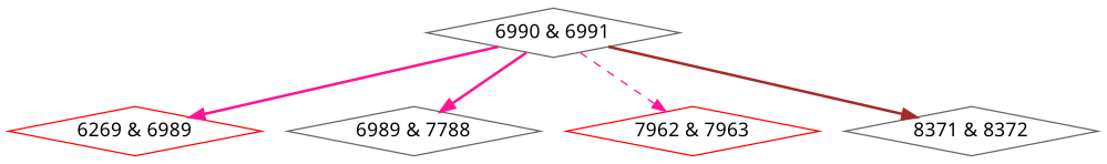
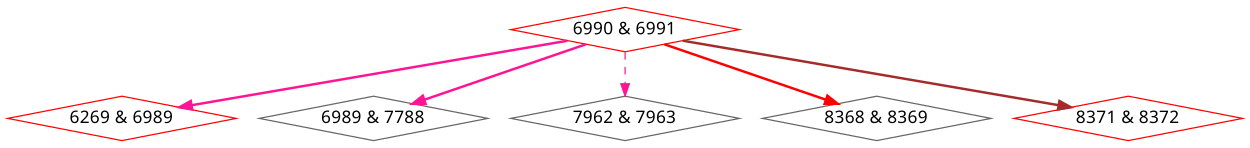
  digraph {
    fontname="Noto Sans"
    node [color=red fontname="Noto Sans" shape=diamond]
    edge [color=deeppink fontname="Noto Sans" style=bold]
    n1 [label="6269 & 6989"]
    n2 [color=gray40 label="6989 & 7788"]
-   n3 [color=gray40 label="6990 & 6991"]
-   n4 [label="7962 & 7963"]
-   n6 [color=gray40 label="8371 & 8372"]
+   n3 [label="6990 & 6991"]
+   n4 [color=gray40 label="7962 & 7963"]
+   n5 [color=gray40 label="8368 & 8369"]
+   n6 [label="8371 & 8372"]
    n3 -> n1
    n3 -> n2
    n3 -> n4 [style=dashed]
+   n3 -> n5 [color=red]
    n3 -> n6 [color=brown]
  }
